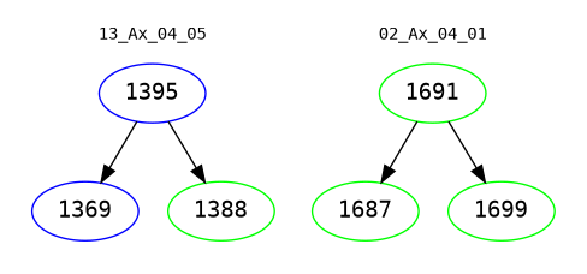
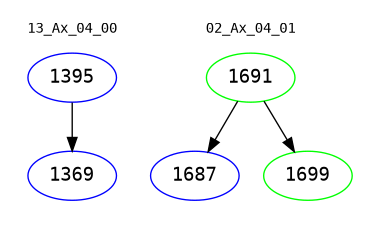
  digraph {
    fontname="DejaVu Sans Mono"
    node [color=green fontname="DejaVu Sans Mono"]
    edge [color=black fontname="DejaVu Sans Mono"]
    n1 [color=blue label=1395]
    n2 [color=blue label=1369]
-   n3 [label=1388]
    n4 [label=1691]
-   n5 [label=1687]
+   n5 [color=blue label=1687]
    n6 [label=1699]
    subgraph cluster_1 {
      color=white
      fontsize=10
-     label="13_Ax_04_05"
+     label="13_Ax_04_00"
      n1
      n2
-     n3
    }
    subgraph cluster_2 {
      color=white
      fontsize=10
      label="02_Ax_04_01"
      n4
      n5
      n6
    }
    n1 -> n2
-   n1 -> n3
    n4 -> n5
    n4 -> n6
  }
